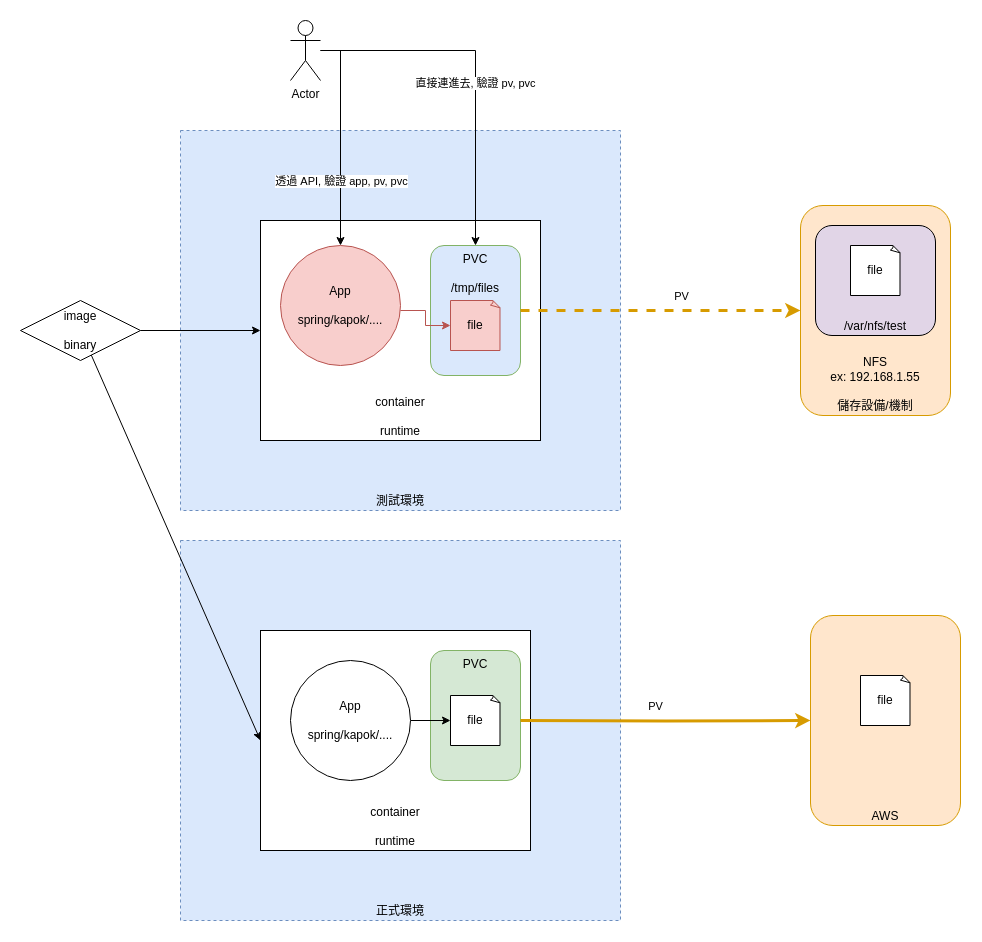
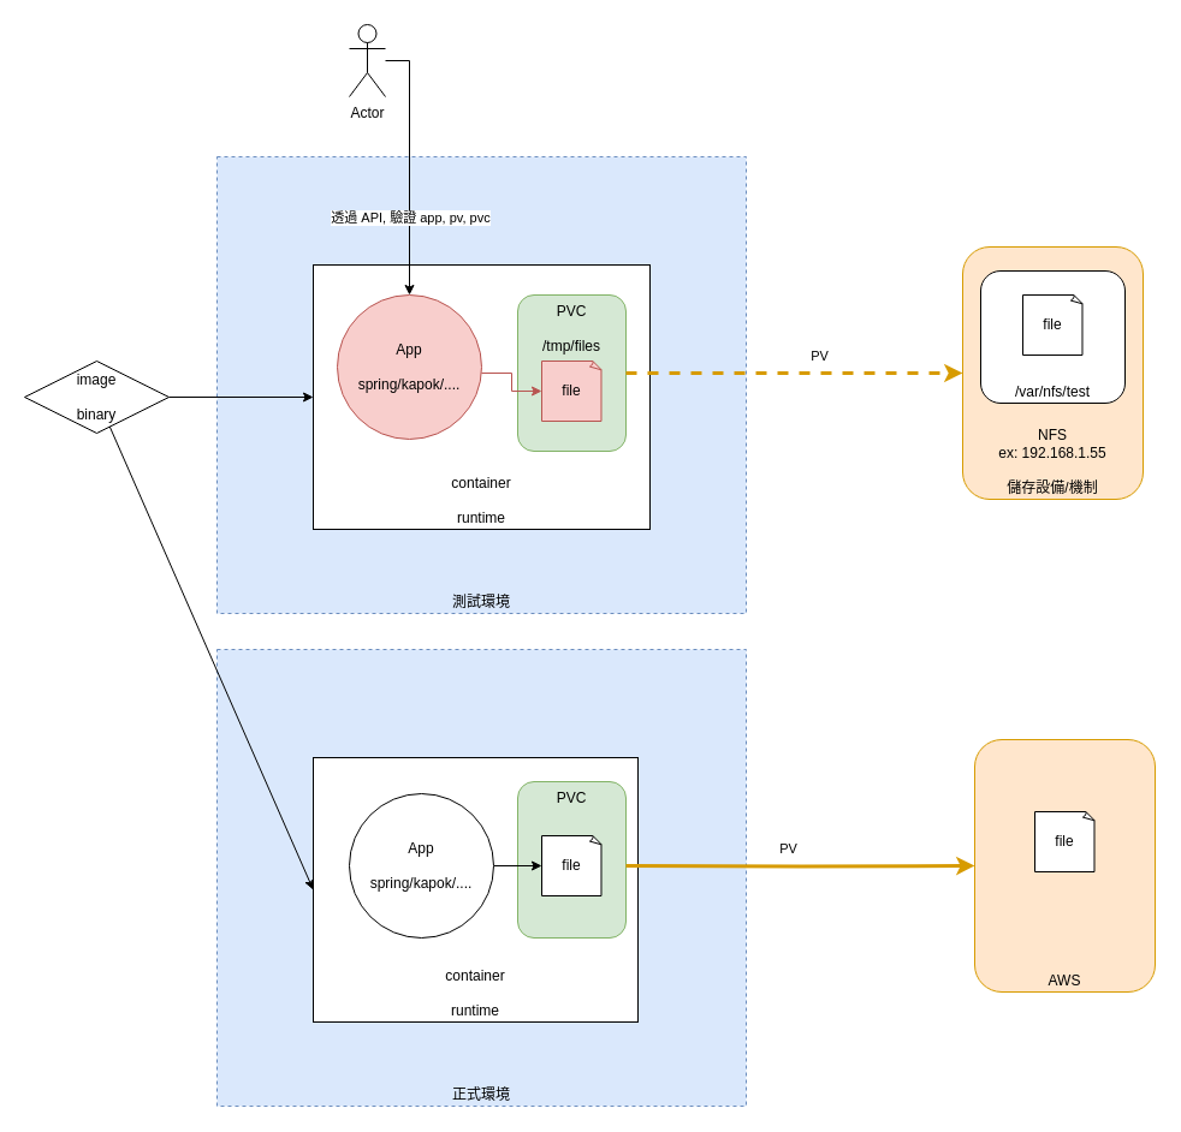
  <mxCell id="0" />
  <mxCell id="1" parent="0" />
  <mxCell id="2" value="&lt;br&gt;NFS&lt;br&gt;ex: 192.168.1.55&lt;br&gt;&lt;br&gt;儲存設備/機制" style="rounded=1;whiteSpace=wrap;html=1;verticalAlign=bottom;fillColor=#ffe6cc;strokeColor=#d79b00;" vertex="1" parent="1"><mxGeometry x="800" y="205" width="150" height="210" as="geometry" /></mxCell>
- <mxCell id="3" value="/var/nfs/test" style="rounded=1;whiteSpace=wrap;html=1;verticalAlign=bottom;align=center;fillColor=#e1d5e7;" vertex="1" parent="1"><mxGeometry x="815" y="225" width="120" height="110" as="geometry" /></mxCell>
+ <mxCell id="3" value="/var/nfs/test" style="rounded=1;whiteSpace=wrap;html=1;verticalAlign=bottom;align=center;" vertex="1" parent="1"><mxGeometry x="815" y="225" width="120" height="110" as="geometry" /></mxCell>
  <mxCell id="4" value="測試環境" style="rounded=0;whiteSpace=wrap;html=1;fillColor=#dae8fc;strokeColor=#6c8ebf;dashed=1;verticalAlign=bottom;" vertex="1" parent="1"><mxGeometry x="180" y="130" width="440" height="380" as="geometry" /></mxCell>
  <mxCell id="5" value="container&lt;br&gt;&lt;br&gt;runtime" style="rounded=0;whiteSpace=wrap;html=1;verticalAlign=bottom;" vertex="1" parent="1"><mxGeometry x="260" y="220" width="280" height="220" as="geometry" /></mxCell>
- <mxCell id="6" value="PVC&lt;br&gt;&lt;br&gt;/tmp/files" style="rounded=1;whiteSpace=wrap;html=1;fillColor=#dae8fc;strokeColor=#82b366;verticalAlign=top;" vertex="1" parent="1"><mxGeometry x="430" y="245" width="90" height="130" as="geometry" /></mxCell>
+ <mxCell id="6" value="PVC&lt;br&gt;&lt;br&gt;/tmp/files" style="rounded=1;whiteSpace=wrap;html=1;fillColor=#d5e8d4;strokeColor=#82b366;verticalAlign=top;" vertex="1" parent="1"><mxGeometry x="430" y="245" width="90" height="130" as="geometry" /></mxCell>
  <mxCell id="7" style="edgeStyle=orthogonalEdgeStyle;rounded=0;orthogonalLoop=1;jettySize=auto;html=1;exitX=1;exitY=0.5;exitDx=0;exitDy=0;fillColor=#ffe6cc;strokeColor=#d79b00;strokeWidth=3;dashed=1;" edge="1" parent="1" source="6" target="2"><mxGeometry relative="1" as="geometry" /></mxCell>
  <mxCell id="8" value="PV" style="edgeLabel;html=1;align=center;verticalAlign=middle;resizable=0;points=[];" vertex="1" connectable="0" parent="7"><mxGeometry x="-0.183" y="3" relative="1" as="geometry"><mxPoint x="46" y="-12" as="offset" /></mxGeometry></mxCell>
  <mxCell id="9" value="" style="edgeStyle=orthogonalEdgeStyle;rounded=0;orthogonalLoop=1;jettySize=auto;html=1;" edge="1" parent="1" source="10" target="5"><mxGeometry relative="1" as="geometry" /></mxCell>
  <mxCell id="10" value="image&lt;br&gt;&lt;br&gt;binary" style="rhombus;whiteSpace=wrap;html=1;" vertex="1" parent="1"><mxGeometry x="20" y="300" width="120" height="60" as="geometry" /></mxCell>
  <mxCell id="11" style="edgeStyle=orthogonalEdgeStyle;rounded=0;orthogonalLoop=1;jettySize=auto;html=1;entryX=0;entryY=0.5;entryDx=0;entryDy=0;entryPerimeter=0;fillColor=#f8cecc;strokeColor=#b85450;" edge="1" parent="1" source="12" target="13"><mxGeometry relative="1" as="geometry"><Array as="points"><mxPoint x="425" y="310" /><mxPoint x="425" y="325" /></Array></mxGeometry></mxCell>
  <mxCell id="12" value="App&lt;br&gt;&lt;br&gt;spring/kapok/...." style="ellipse;whiteSpace=wrap;html=1;aspect=fixed;fillColor=#f8cecc;strokeColor=#b85450;" vertex="1" parent="1"><mxGeometry x="280" y="245" width="120" height="120" as="geometry" /></mxCell>
  <mxCell id="13" value="file" style="whiteSpace=wrap;html=1;shape=mxgraph.basic.document;fillColor=#f8cecc;strokeColor=#b85450;" vertex="1" parent="1"><mxGeometry x="450" y="300" width="50" height="50" as="geometry" /></mxCell>
  <mxCell id="14" value="file" style="whiteSpace=wrap;html=1;shape=mxgraph.basic.document" vertex="1" parent="1"><mxGeometry x="850" y="245" width="50" height="50" as="geometry" /></mxCell>
  <mxCell id="15" value="正式環境" style="rounded=0;whiteSpace=wrap;html=1;fillColor=#dae8fc;strokeColor=#6c8ebf;dashed=1;verticalAlign=bottom;" vertex="1" parent="1"><mxGeometry x="180" y="540" width="440" height="380" as="geometry" /></mxCell>
  <mxCell id="16" value="container&lt;br&gt;&lt;br&gt;runtime" style="rounded=0;whiteSpace=wrap;html=1;verticalAlign=bottom;" vertex="1" parent="1"><mxGeometry x="260" y="630" width="270" height="220" as="geometry" /></mxCell>
  <mxCell id="17" value="PVC" style="rounded=1;whiteSpace=wrap;html=1;fillColor=#d5e8d4;strokeColor=#82b366;verticalAlign=top;" vertex="1" parent="1"><mxGeometry x="430" y="650" width="90" height="130" as="geometry" /></mxCell>
  <mxCell id="18" style="edgeStyle=orthogonalEdgeStyle;rounded=0;orthogonalLoop=1;jettySize=auto;html=1;entryX=0;entryY=0.5;entryDx=0;entryDy=0;entryPerimeter=0;" edge="1" parent="1" source="19" target="20"><mxGeometry relative="1" as="geometry" /></mxCell>
  <mxCell id="19" value="App&lt;br&gt;&lt;br&gt;spring/kapok/...." style="ellipse;whiteSpace=wrap;html=1;aspect=fixed;" vertex="1" parent="1"><mxGeometry x="290" y="660" width="120" height="120" as="geometry" /></mxCell>
  <mxCell id="20" value="file" style="whiteSpace=wrap;html=1;shape=mxgraph.basic.document" vertex="1" parent="1"><mxGeometry x="450" y="695" width="50" height="50" as="geometry" /></mxCell>
  <mxCell id="21" style="rounded=0;orthogonalLoop=1;jettySize=auto;html=1;entryX=0;entryY=0.5;entryDx=0;entryDy=0;" edge="1" parent="1" source="10" target="16"><mxGeometry relative="1" as="geometry"><mxPoint x="195" y="665" as="targetPoint" /></mxGeometry></mxCell>
  <mxCell id="22" value="&lt;br&gt;AWS" style="rounded=1;whiteSpace=wrap;html=1;verticalAlign=bottom;fillColor=#ffe6cc;strokeColor=#d79b00;" vertex="1" parent="1"><mxGeometry x="810" y="615" width="150" height="210" as="geometry" /></mxCell>
  <mxCell id="23" value="file" style="whiteSpace=wrap;html=1;shape=mxgraph.basic.document" vertex="1" parent="1"><mxGeometry x="860" y="675" width="50" height="50" as="geometry" /></mxCell>
  <mxCell id="24" style="edgeStyle=orthogonalEdgeStyle;rounded=0;orthogonalLoop=1;jettySize=auto;html=1;exitX=1;exitY=0.5;exitDx=0;exitDy=0;fillColor=#ffe6cc;strokeColor=#d79b00;strokeWidth=3;entryX=0;entryY=0.5;entryDx=0;entryDy=0;" edge="1" parent="1" target="22"><mxGeometry relative="1" as="geometry"><mxPoint x="520" y="720" as="sourcePoint" /><mxPoint x="800" y="740" as="targetPoint" /></mxGeometry></mxCell>
  <mxCell id="25" value="PV" style="edgeLabel;html=1;align=center;verticalAlign=middle;resizable=0;points=[];" vertex="1" connectable="0" parent="24"><mxGeometry x="-0.183" y="3" relative="1" as="geometry"><mxPoint x="15" y="-12" as="offset" /></mxGeometry></mxCell>
  <mxCell id="26" style="edgeStyle=orthogonalEdgeStyle;rounded=0;orthogonalLoop=1;jettySize=auto;html=1;entryX=0.5;entryY=0;entryDx=0;entryDy=0;" edge="1" parent="1" source="30" target="12"><mxGeometry relative="1" as="geometry"><Array as="points"><mxPoint x="340" y="50" /></Array></mxGeometry></mxCell>
  <mxCell id="27" value="透過 API, 驗證 app, pv, pvc" style="edgeLabel;html=1;align=center;verticalAlign=middle;resizable=0;points=[];" vertex="1" connectable="0" parent="26"><mxGeometry x="0.001" y="1" relative="1" as="geometry"><mxPoint x="-1" y="42" as="offset" /></mxGeometry></mxCell>
- <mxCell id="28" style="edgeStyle=orthogonalEdgeStyle;rounded=0;orthogonalLoop=1;jettySize=auto;html=1;" edge="1" parent="1" source="30" target="6"><mxGeometry relative="1" as="geometry"><mxPoint x="460" y="40" as="targetPoint" /></mxGeometry></mxCell>
- <mxCell id="29" value="直接連進去, 驗證 pv, pvc" style="edgeLabel;html=1;align=center;verticalAlign=middle;resizable=0;points=[];" vertex="1" connectable="0" parent="28"><mxGeometry x="0.071" y="-1" relative="1" as="geometry"><mxPoint as="offset" /></mxGeometry></mxCell>
  <mxCell id="30" value="Actor" style="shape=umlActor;verticalLabelPosition=bottom;verticalAlign=top;html=1;outlineConnect=0;" vertex="1" parent="1"><mxGeometry x="290" y="20" width="30" height="60" as="geometry" /></mxCell>
